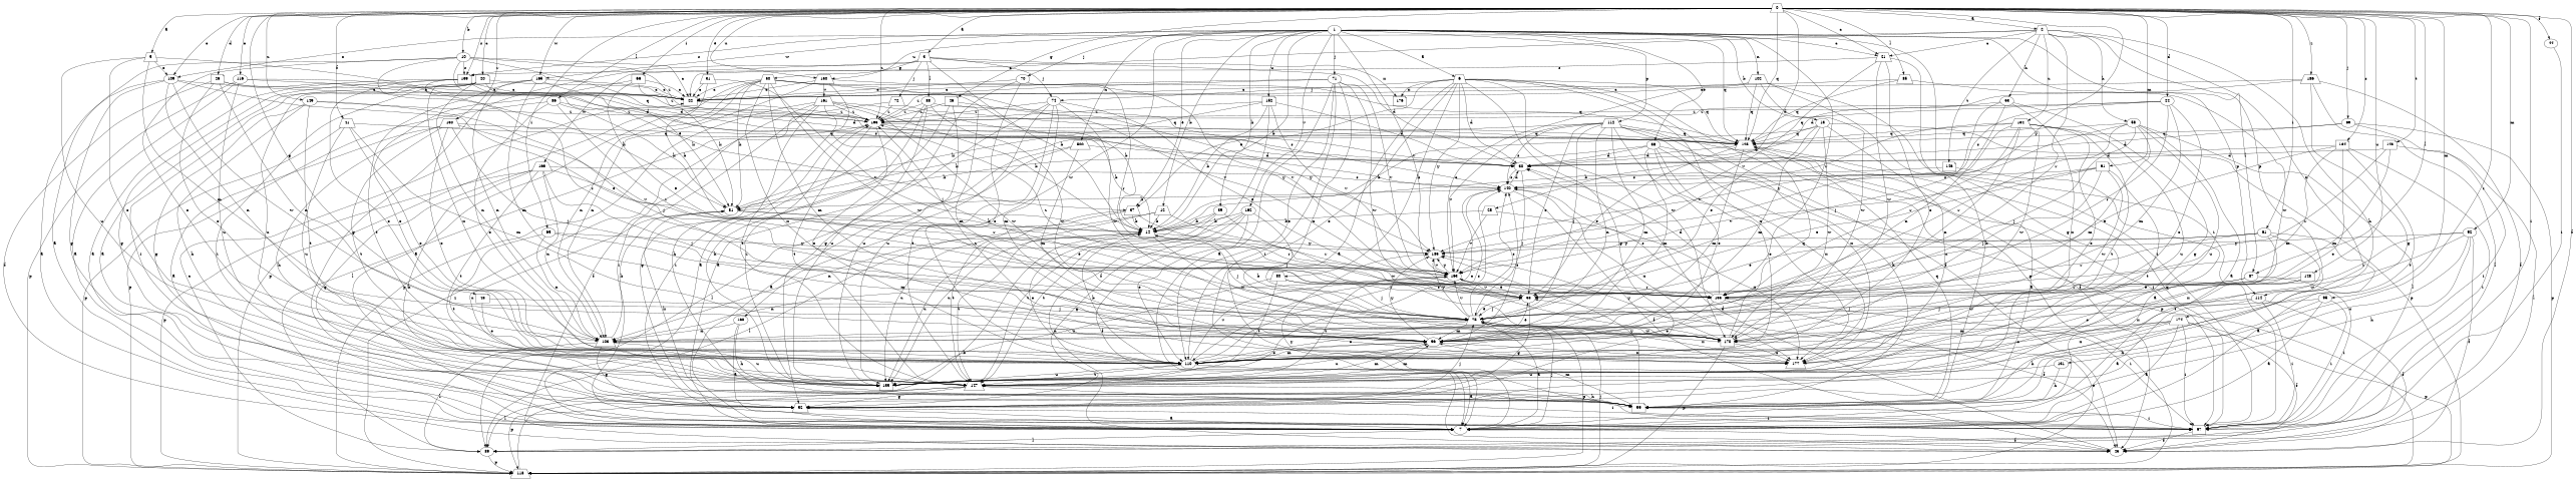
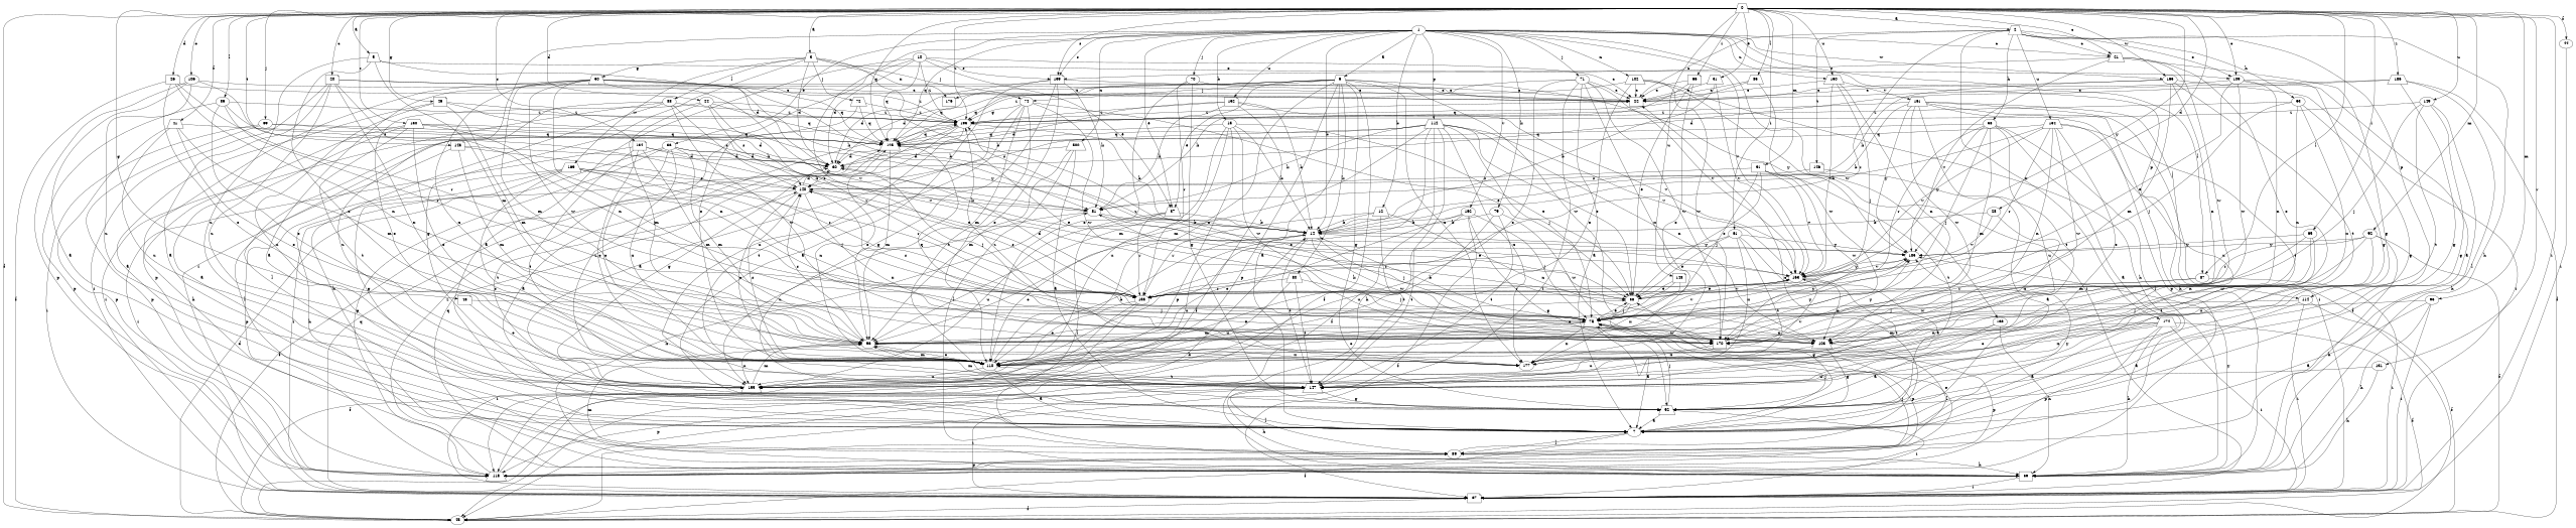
  strict digraph {
    node [shape=ellipse]
    0 [shape=trapezium]
    2 [shape=trapezium]
    3 [shape=trapezium]
    5 [shape=trapezium]
    10
    20 [shape=note]
    21 [shape=trapezium]
    24
    26 [shape=note]
-   28 [shape=trapezium]
+   28
    31 [shape=trapezium]
    41 [shape=trapezium]
    44
    45
    46 [shape=note]
    48 [shape=note]
    61
    65
    66 [shape=note]
    67 [shape=note]
    69
    85 [shape=trapezium]
    86
    87
    91 [shape=note]
    92
    95
-   106 [label=116]
+   106
    109
    125 [shape=trapezium]
    130 [shape=trapezium]
    131
    134 [shape=note]
    139 [shape=note]
    143 [shape=note]
    148 [shape=note]
    149
    150 [shape=trapezium]
    165
    185
    186 [shape=trapezium]
    193
    114
    133
    22 [shape=note]
    53
    58
    59 [shape=note]
    146 [shape=note]
    154 [shape=trapezium]
    174 [shape=trapezium]
    14 [shape=trapezium]
    30
    50 [shape=trapezium]
    52 [shape=trapezium]
    72 [shape=trapezium]
    74
    88
    169 [shape=trapezium]
    176 [shape=note]
    96
    110
-   155 [shape=note]
+   155 [shape=trapezium]
    37 [shape=trapezium]
    7
-   177 [shape=trapezium]
+   177
    103 [shape=trapezium]
    163
    170 [shape=note]
    140
    118 [shape=trapezium]
    75 [shape=trapezium]
    147 [shape=trapezium]
    38
    81
    89
    161 [shape=trapezium]
    1
    6 [shape=trapezium]
    12 [shape=trapezium]
    13
    36
    70
    71
-   79 [label=39]
+   79
    n86 [label=500 shape=trapezium]
    102 [shape=trapezium]
    112 [shape=trapezium]
    152 [shape=note]
    162
    168
    80 [shape=trapezium]
    0 -> 2 [label=a]
    0 -> 3 [label=a]
    0 -> 5 [label=a]
-   0 -> 10 [label=b]
    0 -> 20 [label=c]
    0 -> 21 [label=c]
    0 -> 24 [label=d]
    0 -> 26 [label=d]
    0 -> 28 [label=d]
    0 -> 31 [label=e]
    0 -> 41 [label=f]
    0 -> 44 [label=f]
    0 -> 45 [label=f]
    0 -> 46 [label=g]
    0 -> 48 [label=g]
    0 -> 61 [label=i]
    0 -> 65 [label=i]
    0 -> 66 [label=i]
    0 -> 67 [label=i]
    0 -> 69 [label=j]
    0 -> 85 [label=l]
    0 -> 86 [label=l]
    0 -> 87 [label=l]
    0 -> 91 [label=m]
    0 -> 92 [label=m]
    0 -> 95 [label=m]
    0 -> 106 [label=o]
    0 -> 109 [label=o]
    0 -> 125 [label=q]
    0 -> 130 [label=r]
    0 -> 131 [label=r]
    0 -> 134 [label=s]
    0 -> 139 [label=s]
    0 -> 143 [label=t]
    0 -> 148 [label=u]
    0 -> 149 [label=u]
    0 -> 150 [label=u]
    0 -> 165 [label=w]
    0 -> 185 [label=y]
    0 -> 186 [label=z]
    0 -> 193 [label=z]
    2 -> 21 [label=c]
    2 -> 109 [label=o]
    2 -> 114 [label=p]
    2 -> 133 [label=r]
    2 -> 22 [label=c]
    2 -> 53 [label=h]
    2 -> 58 [label=h]
    2 -> 59 [label=h]
    2 -> 146 [label=t]
    2 -> 154 [label=u]
    2 -> 174 [label=x]
    3 -> 14 [label=b]
    3 -> 30 [label=d]
    3 -> 50 [label=g]
    3 -> 52 [label=g]
    3 -> 72 [label=j]
    3 -> 74 [label=j]
    3 -> 88 [label=l]
    3 -> 169 [label=w]
    3 -> 176 [label=x]
    5 -> 109 [label=o]
    5 -> 30 [label=d]
    5 -> 96 [label=m]
    5 -> 110 [label=o]
    5 -> 155 [label=u]
    10 -> 125 [label=q]
    10 -> 139 [label=s]
    10 -> 193 [label=z]
    10 -> 22 [label=c]
    10 -> 30 [label=d]
    10 -> 110 [label=o]
    10 -> 37 [label=e]
    10 -> 7 [label=a]
    20 -> 67 [label=i]
    20 -> 193 [label=z]
    20 -> 22 [label=c]
    20 -> 155 [label=u]
    20 -> 7 [label=a]
    20 -> 177 [label=x]
    20 -> 103 [label=n]
    21 -> 139 [label=s]
    21 -> 52 [label=g]
    21 -> 110 [label=o]
    21 -> 163 [label=v]
    21 -> 170 [label=w]
    24 -> 125 [label=q]
    24 -> 193 [label=z]
    24 -> 133 [label=r]
    24 -> 96 [label=m]
    24 -> 110 [label=o]
    24 -> 140 [label=s]
    26 -> 45 [label=f]
    26 -> 133 [label=r]
    26 -> 22 [label=c]
    26 -> 110 [label=o]
    26 -> 103 [label=n]
    28 -> 14 [label=b]
    28 -> 177 [label=x]
    28 -> 163 [label=v]
    31 -> 22 [label=c]
    31 -> 14 [label=b]
    31 -> 163 [label=v]
    41 -> 125 [label=q]
    41 -> 96 [label=m]
    41 -> 110 [label=o]
    41 -> 155 [label=u]
    41 -> 118 [label=p]
    44 -> 67 [label=i]
    45 -> 30 [label=d]
    46 -> 185 [label=y]
    46 -> 193 [label=z]
    46 -> 96 [label=m]
    46 -> 155 [label=u]
    46 -> 7 [label=a]
    48 -> 110 [label=o]
    48 -> 75 [label=j]
    61 -> 185 [label=y]
    61 -> 133 [label=r]
    61 -> 7 [label=a]
    61 -> 177 [label=x]
    61 -> 147 [label=t]
    61 -> 38 [label=e]
    65 -> 185 [label=y]
    65 -> 96 [label=m]
    65 -> 103 [label=n]
    65 -> 147 [label=t]
    66 -> 22 [label=c]
    66 -> 110 [label=o]
    66 -> 38 [label=e]
    66 -> 81 [label=k]
    67 -> 45 [label=f]
    67 -> 125 [label=q]
    69 -> 67 [label=i]
    69 -> 125 [label=q]
    69 -> 30 [label=d]
    69 -> 118 [label=p]
    85 -> 125 [label=q]
    85 -> 22 [label=c]
    85 -> 170 [label=w]
    86 -> 193 [label=z]
    86 -> 133 [label=r]
    86 -> 110 [label=o]
    86 -> 118 [label=p]
    86 -> 81 [label=k]
    87 -> 67 [label=i]
    87 -> 133 [label=r]
    87 -> 170 [label=w]
    91 -> 163 [label=v]
    91 -> 170 [label=w]
    91 -> 140 [label=s]
    91 -> 75 [label=j]
    91 -> 147 [label=t]
    91 -> 38 [label=e]
    92 -> 45 [label=f]
    92 -> 185 [label=y]
    92 -> 133 [label=r]
    92 -> 59 [label=h]
    92 -> 155 [label=u]
    92 -> 170 [label=w]
    95 -> 67 [label=i]
    95 -> 59 [label=h]
    95 -> 7 [label=a]
    95 -> 75 [label=j]
    106 -> 22 [label=c]
    106 -> 155 [label=u]
    106 -> 7 [label=a]
    106 -> 140 [label=s]
    106 -> 118 [label=p]
    109 -> 22 [label=c]
    109 -> 52 [label=g]
    109 -> 7 [label=a]
    109 -> 103 [label=n]
    109 -> 170 [label=w]
    109 -> 38 [label=e]
    125 -> 30 [label=d]
    125 -> 96 [label=m]
    125 -> 7 [label=a]
    125 -> 38 [label=e]
    130 -> 125 [label=q]
    130 -> 59 [label=h]
    130 -> 110 [label=o]
    130 -> 7 [label=a]
    130 -> 163 [label=v]
    130 -> 75 [label=j]
    130 -> 147 [label=t]
    131 -> 59 [label=h]
    131 -> 155 [label=u]
    134 -> 67 [label=i]
    134 -> 30 [label=d]
    134 -> 96 [label=m]
    134 -> 110 [label=o]
    134 -> 147 [label=t]
    134 -> 38 [label=e]
    139 -> 22 [label=c]
    139 -> 30 [label=d]
    139 -> 52 [label=g]
    139 -> 110 [label=o]
    139 -> 7 [label=a]
    139 -> 81 [label=k]
    143 -> 133 [label=r]
    143 -> 30 [label=d]
    143 -> 96 [label=m]
    143 -> 89 [label=l]
    148 -> 110 [label=o]
    148 -> 177 [label=x]
    148 -> 38 [label=e]
    149 -> 193 [label=z]
    149 -> 59 [label=h]
    149 -> 52 [label=g]
    149 -> 75 [label=j]
    149 -> 147 [label=t]
    150 -> 22 [label=c]
    150 -> 103 [label=n]
    150 -> 163 [label=v]
    150 -> 75 [label=j]
    150 -> 161 [label=v]
    165 -> 67 [label=i]
    165 -> 22 [label=c]
    165 -> 96 [label=m]
    165 -> 103 [label=n]
    165 -> 147 [label=t]
    165 -> 81 [label=k]
    185 -> 163 [label=v]
    186 -> 45 [label=f]
    186 -> 22 [label=c]
    186 -> 30 [label=d]
    186 -> 52 [label=g]
    186 -> 89 [label=l]
    193 -> 125 [label=q]
    193 -> 14 [label=b]
    193 -> 52 [label=g]
    193 -> 110 [label=o]
    193 -> 147 [label=t]
    114 -> 45 [label=f]
    114 -> 67 [label=i]
    114 -> 7 [label=a]
    114 -> 75 [label=j]
    133 -> 45 [label=f]
    133 -> 67 [label=i]
    133 -> 30 [label=d]
    133 -> 110 [label=o]
    133 -> 140 [label=s]
    22 -> 193 [label=z]
    53 -> 193 [label=z]
    53 -> 52 [label=g]
    53 -> 177 [label=x]
    53 -> 103 [label=n]
    53 -> 75 [label=j]
    58 -> 125 [label=q]
    58 -> 185 [label=y]
    58 -> 133 [label=r]
    58 -> 96 [label=m]
    58 -> 155 [label=u]
    58 -> 7 [label=a]
    58 -> 75 [label=j]
    58 -> 89 [label=l]
    59 -> 67 [label=i]
    59 -> 125 [label=q]
    59 -> 185 [label=y]
    59 -> 96 [label=m]
    59 -> 81 [label=k]
    146 -> 7 [label=a]
    146 -> 140 [label=s]
    154 -> 125 [label=q]
    154 -> 133 [label=r]
    154 -> 14 [label=b]
    154 -> 110 [label=o]
    154 -> 155 [label=u]
    154 -> 103 [label=n]
    154 -> 163 [label=v]
    154 -> 170 [label=w]
    154 -> 147 [label=t]
    174 -> 45 [label=f]
    174 -> 67 [label=i]
    174 -> 59 [label=h]
    174 -> 96 [label=m]
    174 -> 110 [label=o]
    174 -> 7 [label=a]
    174 -> 177 [label=x]
    174 -> 118 [label=p]
    14 -> 185 [label=y]
    14 -> 110 [label=o]
    14 -> 155 [label=u]
    14 -> 170 [label=w]
    14 -> 75 [label=j]
    14 -> 147 [label=t]
    30 -> 140 [label=s]
    30 -> 75 [label=j]
    50 -> 125 [label=q]
    50 -> 22 [label=c]
    50 -> 14 [label=b]
    50 -> 96 [label=m]
    50 -> 7 [label=a]
    50 -> 177 [label=x]
    50 -> 103 [label=n]
    50 -> 163 [label=v]
    50 -> 170 [label=w]
    50 -> 118 [label=p]
    50 -> 81 [label=k]
    52 -> 67 [label=i]
    52 -> 7 [label=a]
    52 -> 75 [label=j]
    72 -> 125 [label=q]
    72 -> 193 [label=z]
    72 -> 89 [label=l]
-   74 -> 193 [label=z]
+   74 -> 193 [label=g]
    74 -> 96 [label=m]
    74 -> 155 [label=u]
    74 -> 7 [label=a]
    74 -> 170 [label=w]
    74 -> 147 [label=t]
    74 -> 38 [label=e]
    88 -> 67 [label=i]
    88 -> 193 [label=z]
    88 -> 59 [label=h]
    88 -> 155 [label=u]
    88 -> 170 [label=w]
    88 -> 140 [label=s]
    169 -> 133 [label=r]
    169 -> 59 [label=h]
    169 -> 52 [label=g]
    169 -> 103 [label=n]
    169 -> 140 [label=s]
    169 -> 118 [label=p]
    169 -> 75 [label=j]
    169 -> 147 [label=t]
    96 -> 185 [label=y]
    96 -> 110 [label=o]
    96 -> 155 [label=u]
    96 -> 177 [label=x]
    96 -> 140 [label=s]
    96 -> 38 [label=e]
    110 -> 14 [label=b]
    110 -> 96 [label=m]
    110 -> 155 [label=u]
    110 -> 7 [label=a]
    110 -> 163 [label=v]
    110 -> 140 [label=s]
    110 -> 147 [label=t]
    155 -> 193 [label=z]
    155 -> 96 [label=m]
    155 -> 140 [label=s]
    37 -> 133 [label=r]
    37 -> 14 [label=b]
    37 -> 155 [label=u]
    37 -> 89 [label=l]
    7 -> 45 [label=f]
    7 -> 185 [label=y]
    7 -> 75 [label=j]
    7 -> 89 [label=l]
    177 -> 193 [label=z]
    103 -> 52 [label=g]
    103 -> 155 [label=u]
    103 -> 81 [label=k]
    103 -> 89 [label=l]
    163 -> 185 [label=y]
    163 -> 133 [label=r]
    163 -> 103 [label=n]
    163 -> 147 [label=t]
    163 -> 38 [label=e]
    170 -> 125 [label=q]
    170 -> 185 [label=y]
    170 -> 177 [label=x]
    170 -> 118 [label=p]
    140 -> 45 [label=f]
    140 -> 30 [label=d]
    140 -> 110 [label=o]
    140 -> 177 [label=x]
    140 -> 81 [label=k]
    118 -> 193 [label=z]
    118 -> 14 [label=b]
    118 -> 75 [label=j]
    118 -> 38 [label=e]
    75 -> 185 [label=y]
    75 -> 14 [label=b]
    75 -> 96 [label=m]
    75 -> 110 [label=o]
    75 -> 7 [label=a]
    75 -> 177 [label=x]
    75 -> 103 [label=n]
    75 -> 163 [label=v]
    75 -> 170 [label=w]
    75 -> 140 [label=s]
    75 -> 118 [label=p]
    75 -> 38 [label=e]
    147 -> 67 [label=i]
    147 -> 59 [label=h]
    147 -> 52 [label=g]
    147 -> 96 [label=m]
    147 -> 118 [label=p]
    147 -> 89 [label=l]
    38 -> 193 [label=z]
    38 -> 52 [label=g]
    38 -> 163 [label=v]
    38 -> 75 [label=j]
    81 -> 14 [label=b]
    81 -> 155 [label=u]
    81 -> 38 [label=e]
    89 -> 22 [label=c]
+   89 -> 59 [label=h]
    89 -> 118 [label=p]
    161 -> 45 [label=f]
    161 -> 67 [label=i]
    161 -> 185 [label=y]
    161 -> 193 [label=z]
    161 -> 59 [label=h]
    161 -> 14 [label=b]
    161 -> 170 [label=w]
    161 -> 118 [label=p]
    161 -> 147 [label=t]
    1 -> 21 [label=c]
    1 -> 67 [label=i]
    1 -> 87 [label=l]
    1 -> 125 [label=q]
    1 -> 139 [label=s]
    1 -> 150 [label=u]
    1 -> 165 [label=w]
    1 -> 114 [label=p]
    1 -> 133 [label=r]
    1 -> 14 [label=b]
    1 -> 37 [label=e]
    1 -> 163 [label=v]
    1 -> 6 [label=a]
    1 -> 12 [label=b]
    1 -> 13 [label=b]
    1 -> 36 [label=e]
    1 -> 70 [label=j]
    1 -> 71 [label=j]
    1 -> 79 [label=k]
    1 -> n86 [label=n]
    1 -> 102 [label=n]
    1 -> 112 [label=p]
    1 -> 152 [label=u]
    1 -> 162 [label=v]
    1 -> 168 [label=w]
    6 -> 45 [label=f]
    6 -> 125 [label=q]
    6 -> 185 [label=y]
    6 -> 30 [label=d]
    6 -> 52 [label=g]
    6 -> 74 [label=j]
    6 -> 176 [label=x]
    6 -> 110 [label=o]
    6 -> 37 [label=e]
    6 -> 7 [label=a]
    6 -> 177 [label=x]
    6 -> 170 [label=w]
    6 -> 118 [label=p]
    6 -> 80 [label=k]
    12 -> 133 [label=r]
    12 -> 14 [label=b]
    12 -> 103 [label=n]
    12 -> 147 [label=t]
    13 -> 125 [label=q]
    13 -> 14 [label=b]
    13 -> 96 [label=m]
    13 -> 155 [label=u]
    13 -> 170 [label=w]
    13 -> 118 [label=p]
    13 -> 38 [label=e]
    36 -> 67 [label=i]
    36 -> 30 [label=d]
    36 -> 96 [label=m]
    36 -> 110 [label=o]
    36 -> 177 [label=x]
    36 -> 118 [label=p]
    36 -> 81 [label=k]
    70 -> 133 [label=r]
    70 -> 22 [label=c]
    70 -> 52 [label=g]
    70 -> 110 [label=o]
    71 -> 67 [label=i]
    71 -> 193 [label=z]
    71 -> 22 [label=c]
    71 -> 110 [label=o]
    71 -> 7 [label=a]
    71 -> 177 [label=x]
    71 -> 163 [label=v]
    71 -> 170 [label=w]
    79 -> 14 [label=b]
    79 -> 155 [label=u]
    79 -> 170 [label=w]
    79 -> 147 [label=t]
    n86 -> 30 [label=d]
    n86 -> 96 [label=m]
    n86 -> 7 [label=a]
    n86 -> 89 [label=l]
    102 -> 67 [label=i]
    102 -> 125 [label=q]
    102 -> 22 [label=c]
    102 -> 59 [label=h]
-   102 -> 163 [label=o]
+   102 -> 110 [label=o]
    102 -> 170 [label=w]
    112 -> 45 [label=f]
    112 -> 125 [label=q]
    112 -> 59 [label=h]
    112 -> 96 [label=m]
    112 -> 110 [label=o]
    112 -> 177 [label=x]
    112 -> 103 [label=n]
    112 -> 163 [label=v]
    112 -> 140 [label=s]
    112 -> 75 [label=j]
    112 -> 38 [label=e]
    112 -> 81 [label=k]
    152 -> 45 [label=f]
    152 -> 193 [label=z]
    152 -> 14 [label=b]
    152 -> 30 [label=d]
    152 -> 163 [label=v]
    152 -> 81 [label=k]
    162 -> 45 [label=f]
    162 -> 14 [label=b]
    162 -> 52 [label=g]
    162 -> 110 [label=o]
    162 -> 75 [label=j]
    162 -> 147 [label=t]
    168 -> 59 [label=h]
    168 -> 7 [label=a]
    168 -> 103 [label=n]
    80 -> 133 [label=r]
    80 -> 155 [label=u]
    80 -> 75 [label=j]
    80 -> 147 [label=t]
  }
